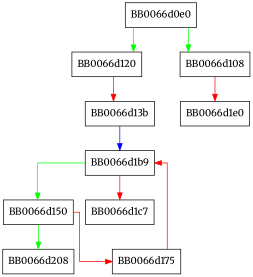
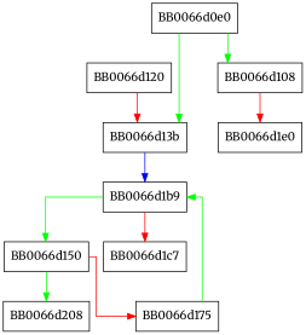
  digraph {
    fontname=Merriweather
    splines=ortho
    node [fontname=Merriweather shape=box]
    edge [color=red fontname=Merriweather]
    BB0066d0e0
    BB0066d120
    BB0066d108
    BB0066d13b
    BB0066d1e0
    BB0066d1b9
    BB0066d150
    BB0066d1c7
    BB0066d208
    BB0066d175
-   BB0066d0e0 -> BB0066d120 [color=green]
+   BB0066d0e0 -> BB0066d13b [color=green]
    BB0066d0e0 -> BB0066d108 [color=green]
    BB0066d120 -> BB0066d13b
    BB0066d108 -> BB0066d1e0
    BB0066d13b -> BB0066d1b9 [color=blue]
    BB0066d1b9 -> BB0066d150 [color=green]
    BB0066d1b9 -> BB0066d1c7
    BB0066d150 -> BB0066d208 [color=green]
    BB0066d150 -> BB0066d175
-   BB0066d175 -> BB0066d1b9
+   BB0066d175 -> BB0066d1b9 [color=green]
  }
